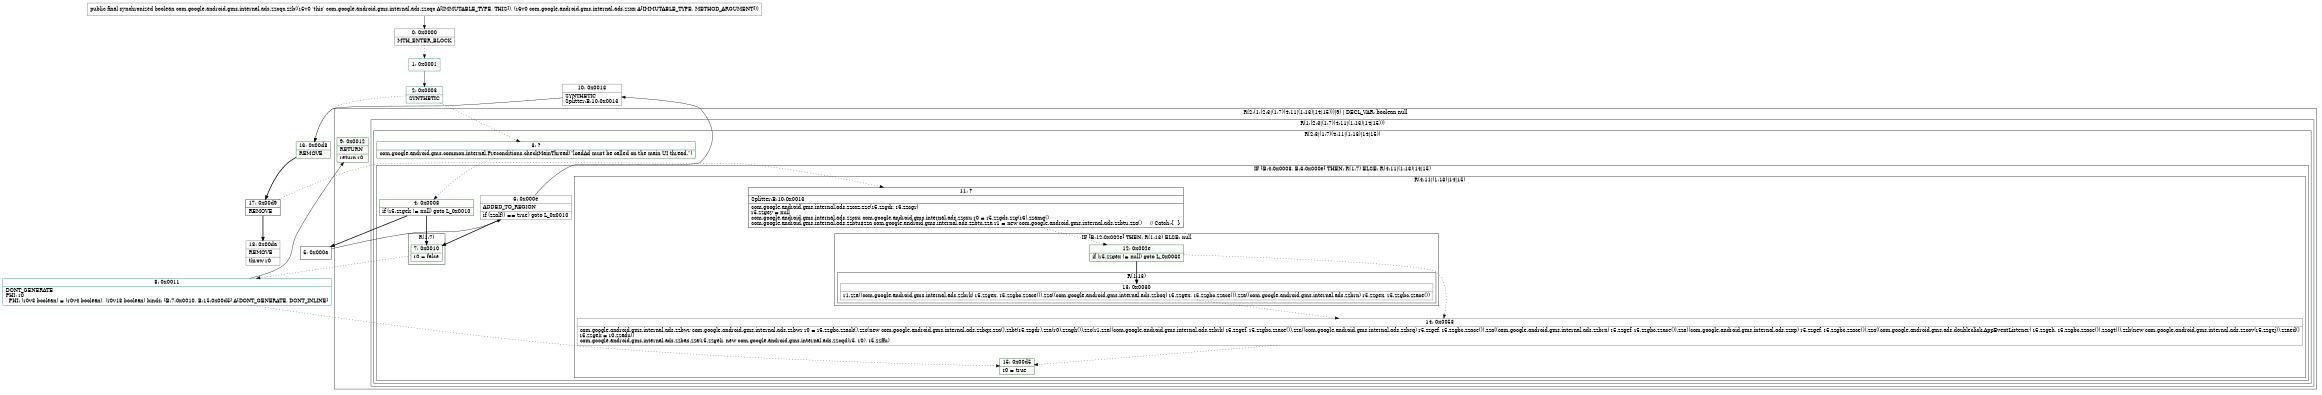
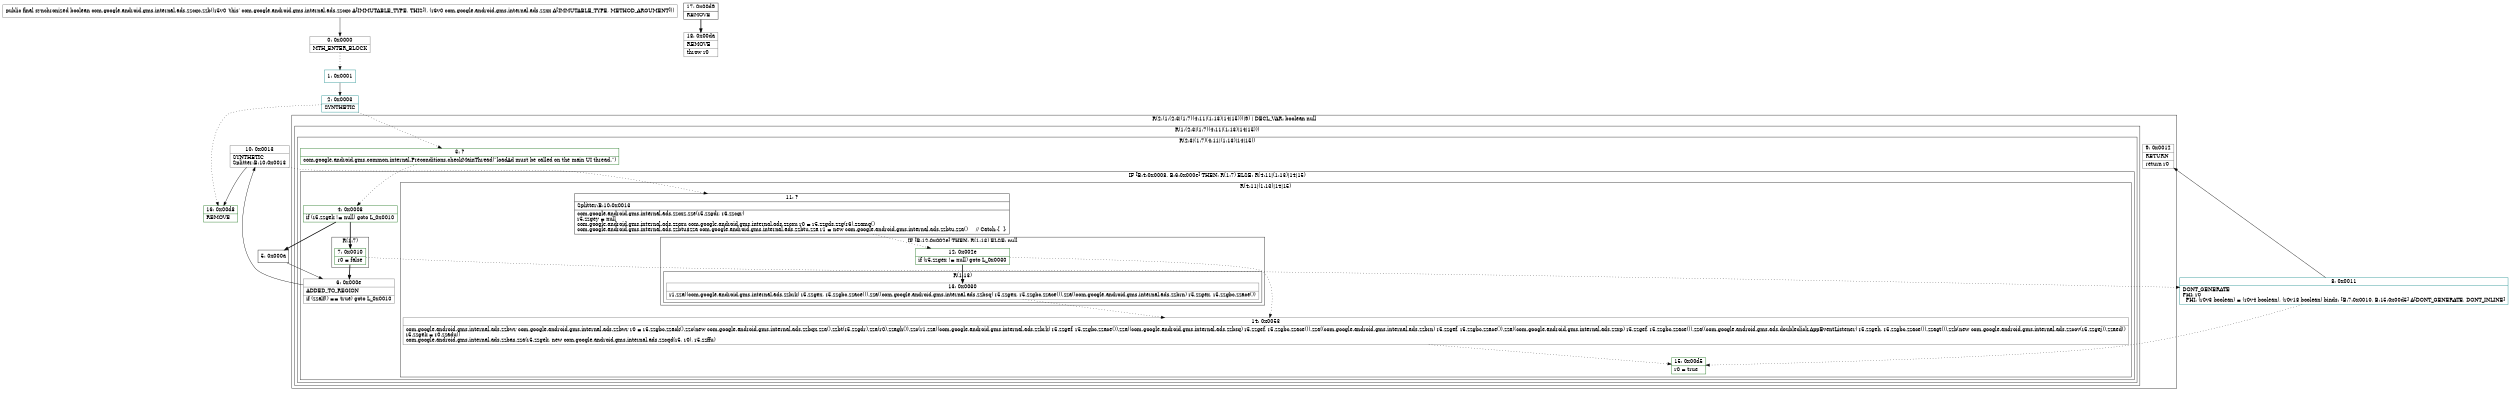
  digraph {
    node [color=gray40 shape=record]
    edge [style=dotted]
    n1 [color=darkgreen label="{7\:\ 0x0010|r0 = false\l}"]
    n2 [label="{13\:\ 0x0030|r1.zza((com.google.android.gms.internal.ads.zzbrk) r5.zzgex, r5.zzgbc.zzace()).zza((com.google.android.gms.internal.ads.zzbsq) r5.zzgex, r5.zzgbc.zzace()).zza((com.google.android.gms.internal.ads.zzbrn) r5.zzgex, r5.zzgbc.zzace())\l}"]
    n3 [color=darkgreen label="{12\:\ 0x002e|if (r5.zzgex != null) goto L_0x0030\l}"]
    n4 [color=black label="{11\:\ ?|Splitter:B:10:0x0013\l|com.google.android.gms.internal.ads.zzcxz.zze(r5.zzgdr, r6.zzcgr)\lr5.zzgey = null\lcom.google.android.gms.internal.ads.zzcxu com.google.android.gms.internal.ads.zzcxu r0 = r5.zzgds.zzg(r6).zzamq()\lcom.google.android.gms.internal.ads.zzbtu$zza com.google.android.gms.internal.ads.zzbtu.zza r1 = new com.google.android.gms.internal.ads.zzbtu.zza()     \/\/ Catch:\{  \}\l}"]
    n5 [label="{14\:\ 0x0053|com.google.android.gms.internal.ads.zzbwr com.google.android.gms.internal.ads.zzbwr r0 = r5.zzgbc.zzack().zzc(new com.google.android.gms.internal.ads.zzbqx.zza().zzbt(r5.zzgdr).zza(r0).zzagh()).zzc(r1.zza((com.google.android.gms.internal.ads.zzbrk) r5.zzgef, r5.zzgbc.zzace()).zza((com.google.android.gms.internal.ads.zzbsq) r5.zzgef, r5.zzgbc.zzace()).zza((com.google.android.gms.internal.ads.zzbrn) r5.zzgef, r5.zzgbc.zzace()).zza((com.google.android.gms.internal.ads.zzxp) r5.zzgef, r5.zzgbc.zzace()).zza((com.google.android.gms.ads.doubleclick.AppEventListener) r5.zzgeh, r5.zzgbc.zzace()).zzagt()).zzb(new com.google.android.gms.internal.ads.zzcov(r5.zzgej)).zzaed()\lr5.zzgek = r0.zzadu()\lcom.google.android.gms.internal.ads.zzbas.zza(r5.zzgek, new com.google.android.gms.internal.ads.zzcqd(r5, r0), r5.zzffu)\l}"]
    n6 [color=darkgreen label="{15\:\ 0x00d5|r0 = true\l}"]
    n7 [color=darkgreen label="{4\:\ 0x0008|if (r5.zzgek != null) goto L_0x0010\l}"]
    n8 [label="{6\:\ 0x000e|ADDED_TO_REGION\l|if (zzalf() == true) goto L_0x0010\l}"]
    n9 [color=darkgreen label="{3\:\ ?|com.google.android.gms.common.internal.Preconditions.checkMainThread(\"loadAd must be called on the main UI thread.\")\l}"]
-   n10 [color=darkgreen label="{9\:\ 0x0012|RETURN\l|return r0\l}"]
+   n10 [label="{9\:\ 0x0012|RETURN\l|return r0\l}"]
    n11 [color=teal label="{8\:\ 0x0011|DONT_GENERATE\lPHI: r0 \l  PHI: (r0v3 boolean) = (r0v4 boolean), (r0v18 boolean) binds: [B:7:0x0010, B:15:0x00d5] A[DONT_GENERATE, DONT_INLINE]\l}"]
    n12 [color=black label="{5\:\ 0x000a}"]
    n13 [label="{10\:\ 0x0013|SYNTHETIC\lSplitter:B:10:0x0013\l}"]
    n14 [color=darkgreen label="{16\:\ 0x00d8|REMOVE\l}"]
    n15 [label="{0\:\ 0x0000|MTH_ENTER_BLOCK\l}"]
    n16 [color=teal label="{1\:\ 0x0001}"]
    n17 [color=teal label="{2\:\ 0x0003|SYNTHETIC\l}"]
    n18 [color=black label="{17\:\ 0x00d9|REMOVE\l}"]
    n19 [label="{18\:\ 0x00da|REMOVE\l|throw r0\l}"]
    n20 [label="{public final synchronized boolean com.google.android.gms.internal.ads.zzcqc.zzb((r5v0 'this' com.google.android.gms.internal.ads.zzcqc A[IMMUTABLE_TYPE, THIS]), (r6v0 com.google.android.gms.internal.ads.zzxx A[IMMUTABLE_TYPE, METHOD_ARGUMENT])) }"]
    subgraph cluster_1 {
      label="R(2:(1:(2:3|(1:7)(4:11|(1:13)|14|15)))|9) | DECL_VAR: boolean null\l"
      n10
      subgraph cluster_2 {
        label="R(1:(2:3|(1:7)(4:11|(1:13)|14|15)))"
        subgraph cluster_3 {
          label="R(2:3|(1:7)(4:11|(1:13)|14|15))"
          n9
          subgraph cluster_4 {
            label="IF [B:4:0x0008, B:6:0x000e] THEN: R(1:7) ELSE: R(4:11|(1:13)|14|15)"
            n7
            n8
            subgraph cluster_5 {
              label="R(1:7)"
              n1
            }
            subgraph cluster_6 {
              label="R(4:11|(1:13)|14|15)"
              n4
              n5
              n6
              subgraph cluster_7 {
                label="IF [B:12:0x002e] THEN: R(1:13) ELSE: null"
                n3
                subgraph cluster_8 {
                  label="R(1:13)"
                  n2
                }
              }
            }
          }
        }
      }
    }
    n1 -> n11
    n2 -> n5
    n3 -> n2 [style=bold]
    n3 -> n5
    n4 -> n3
    n5 -> n6
    n7 -> n1 [style=bold]
    n7 -> n12 [style=bold]
-   n8 -> n1 [style=bold]
+   n1 -> n8 [style=bold]
    n8 -> n13 [style=solid]
    n9 -> n7
    n11 -> n6
    n11 -> n10 [style=solid]
    n12 -> n8 [style=solid]
-   n18 -> n4
+   n13 -> n4
    n13 -> n14 [style=solid]
-   n14 -> n18 [style=bold]
    n15 -> n16
    n16 -> n17 [style=solid]
    n17 -> n9
    n17 -> n14
    n18 -> n19 [style=bold]
    n20 -> n15 [style=solid]
  }
